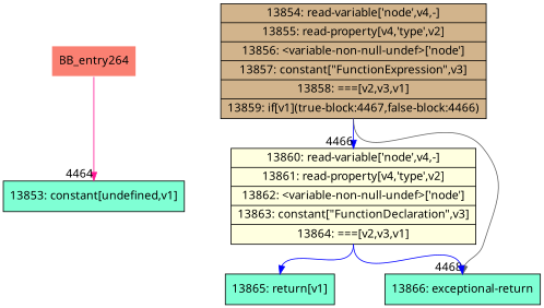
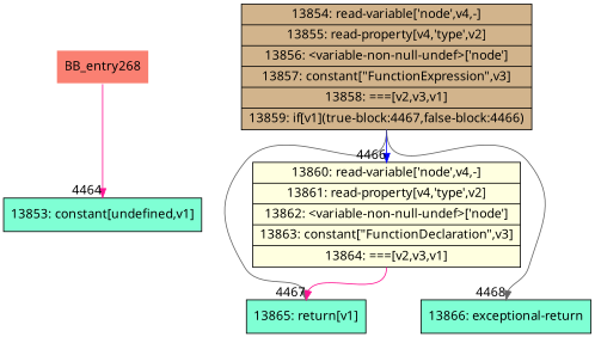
  digraph {
    fontname="Noto Sans"
    rankdir=TD
    node [fillcolor=aquamarine fontname="Noto Sans" shape=record style=filled]
    edge [color=deeppink fontname="Noto Sans" headport=n tailport=s]
-   BB_entry268 [fillcolor=salmon shape=none label=BB_entry264]
+   BB_entry268 [fillcolor=salmon shape=none]
    n2 [label="{13853: constant[undefined,v1]}"]
    n3 [fillcolor=tan label="{13854: read-variable['node',v4,-]|13855: read-property[v4,'type',v2]|13856: \<variable-non-null-undef\>['node']|13857: constant[\"FunctionExpression\",v3]|13858: ===[v2,v3,v1]|13859: if[v1](true-block:4467,false-block:4466)}"]
    n4 [label="{13865: return[v1]}"]
    n5 [fillcolor=lightyellow label="{13860: read-variable['node',v4,-]|13861: read-property[v4,'type',v2]|13862: \<variable-non-null-undef\>['node']|13863: constant[\"FunctionDeclaration\",v3]|13864: ===[v2,v3,v1]}"]
    n6 [label="{13866: exceptional-return}"]
    BB_entry268 -> n2 [headlabel="    4464"]
+   n3 -> n4 [color=gray40 headlabel="      4467"]
    n3 -> n5 [color=blue headlabel="      4466"]
    n3 -> n6 [color=gray40 headlabel="      4468"]
-   n5 -> n4 [color=blue]
-   n5 -> n6 [color=blue]
+   n5 -> n4
  }
